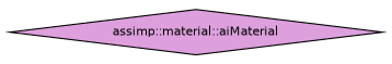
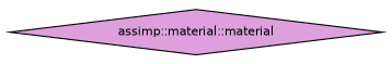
  digraph {
    rankdir=LR
-   n1 [color=black fillcolor=plum fontname=Helvetica fontsize=10 height=0.2 label="assimp::material::aiMaterial" shape=diamond style=filled width=0.4]
+   n1 [color=black fillcolor=plum fontname=Helvetica fontsize=10 height=0.2 label="assimp::material::material" shape=diamond style=filled width=0.4]
  }
